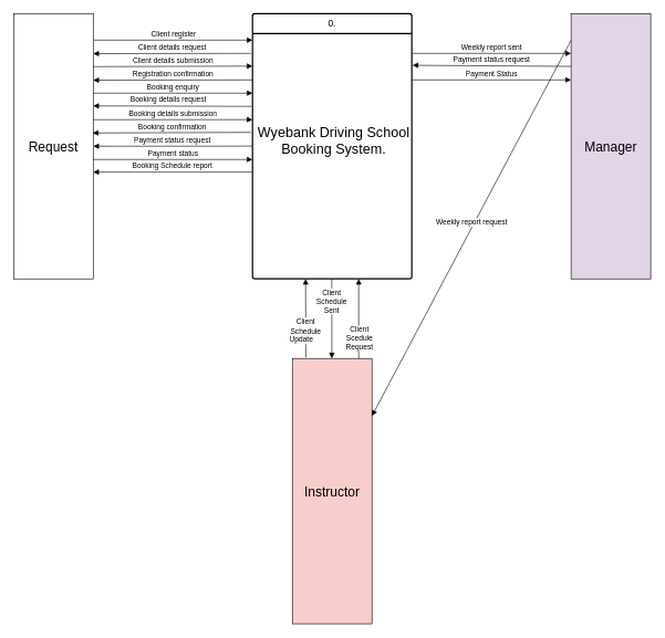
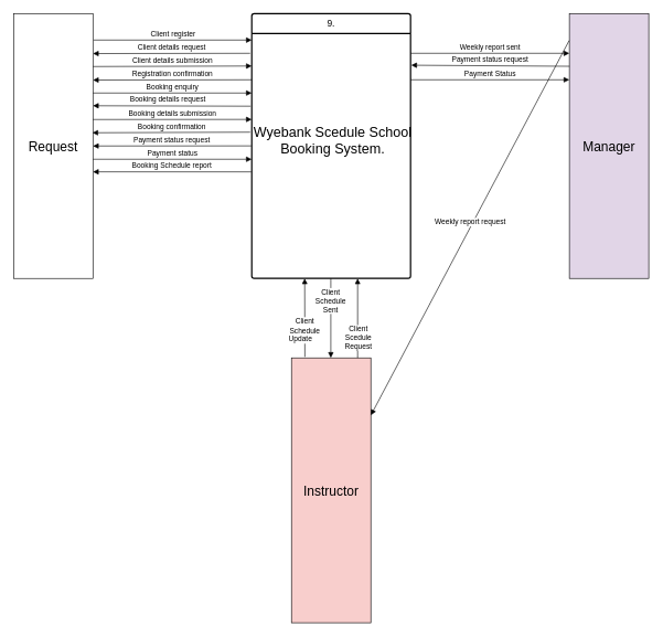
  <mxCell id="0" />
  <mxCell id="1" parent="0" />
- <mxCell id="2" value="0." style="swimlane;childLayout=stackLayout;horizontal=1;startSize=30;horizontalStack=0;rounded=1;fontSize=14;fontStyle=0;strokeWidth=2;resizeParent=0;resizeLast=1;shadow=0;dashed=0;align=center;arcSize=4;whiteSpace=wrap;html=1;" parent="1" vertex="1"><mxGeometry x="380" y="20" width="240" height="400" as="geometry" /></mxCell>
- <mxCell id="3" value="&lt;div style=&quot;&quot;&gt;&lt;font style=&quot;font-size: 18px;&quot;&gt;&lt;br&gt;&lt;/font&gt;&lt;/div&gt;&lt;div style=&quot;&quot;&gt;&lt;font style=&quot;font-size: 18px;&quot;&gt;&lt;br&gt;&lt;/font&gt;&lt;/div&gt;&lt;div style=&quot;&quot;&gt;&lt;font style=&quot;font-size: 24px;&quot;&gt;&lt;br&gt;&lt;/font&gt;&lt;/div&gt;&lt;div style=&quot;&quot;&gt;&lt;font style=&quot;font-size: 24px;&quot;&gt;&lt;br&gt;&lt;/font&gt;&lt;/div&gt;&lt;div style=&quot;&quot;&gt;&lt;br&gt;&lt;/div&gt;&lt;div style=&quot;&quot;&gt;&lt;br&gt;&lt;/div&gt;&lt;div style=&quot;font-size: 21px;&quot;&gt;&lt;font style=&quot;font-size: 21px;&quot;&gt;&lt;span style=&quot;background-color: initial;&quot;&gt;Wyebank Driving School&lt;/span&gt;&lt;br&gt;&lt;/font&gt;&lt;/div&gt;&lt;div style=&quot;font-size: 21px;&quot;&gt;&lt;font style=&quot;font-size: 21px;&quot;&gt;Booking System.&lt;/font&gt;&lt;/div&gt;" style="align=center;strokeColor=none;fillColor=none;spacingLeft=4;fontSize=12;verticalAlign=top;resizable=0;rotatable=0;part=1;html=1;" parent="2" vertex="1"><mxGeometry y="30" width="240" height="370" as="geometry" /></mxCell>
+ <mxCell id="2" value="9." style="swimlane;childLayout=stackLayout;horizontal=1;startSize=30;horizontalStack=0;rounded=1;fontSize=14;fontStyle=0;strokeWidth=2;resizeParent=0;resizeLast=1;shadow=0;dashed=0;align=center;arcSize=4;whiteSpace=wrap;html=1;" parent="1" vertex="1"><mxGeometry x="380" y="20" width="240" height="400" as="geometry" /></mxCell>
+ <mxCell id="3" value="&lt;div style=&quot;&quot;&gt;&lt;font style=&quot;font-size: 18px;&quot;&gt;&lt;br&gt;&lt;/font&gt;&lt;/div&gt;&lt;div style=&quot;&quot;&gt;&lt;font style=&quot;font-size: 18px;&quot;&gt;&lt;br&gt;&lt;/font&gt;&lt;/div&gt;&lt;div style=&quot;&quot;&gt;&lt;font style=&quot;font-size: 24px;&quot;&gt;&lt;br&gt;&lt;/font&gt;&lt;/div&gt;&lt;div style=&quot;&quot;&gt;&lt;font style=&quot;font-size: 24px;&quot;&gt;&lt;br&gt;&lt;/font&gt;&lt;/div&gt;&lt;div style=&quot;&quot;&gt;&lt;br&gt;&lt;/div&gt;&lt;div style=&quot;&quot;&gt;&lt;br&gt;&lt;/div&gt;&lt;div style=&quot;font-size: 21px;&quot;&gt;&lt;font style=&quot;font-size: 21px;&quot;&gt;&lt;span style=&quot;background-color: initial;&quot;&gt;Wyebank Scedule School&lt;/span&gt;&lt;br&gt;&lt;/font&gt;&lt;/div&gt;&lt;div style=&quot;font-size: 21px;&quot;&gt;&lt;font style=&quot;font-size: 21px;&quot;&gt;Booking System.&lt;/font&gt;&lt;/div&gt;" style="align=center;strokeColor=none;fillColor=none;spacingLeft=4;fontSize=12;verticalAlign=top;resizable=0;rotatable=0;part=1;html=1;" parent="2" vertex="1"><mxGeometry y="30" width="240" height="370" as="geometry" /></mxCell>
  <mxCell id="4" value="&lt;font style=&quot;font-size: 20px;&quot;&gt;Request&lt;/font&gt;" style="html=1;whiteSpace=wrap;" parent="1" vertex="1"><mxGeometry x="20" y="20" width="120" height="400" as="geometry" /></mxCell>
  <mxCell id="5" value="Client register" style="html=1;verticalAlign=bottom;endArrow=block;curved=0;rounded=0;exitX=1.007;exitY=0.1;exitDx=0;exitDy=0;exitPerimeter=0;" parent="1" source="4" edge="1"><mxGeometry width="80" relative="1" as="geometry"><mxPoint x="300" y="60" as="sourcePoint" /><mxPoint x="380" y="60" as="targetPoint" /></mxGeometry></mxCell>
  <mxCell id="6" value="Client details request" style="html=1;verticalAlign=bottom;endArrow=block;curved=0;rounded=0;exitX=-0.01;exitY=0.107;exitDx=0;exitDy=0;exitPerimeter=0;" parent="1" edge="1"><mxGeometry width="80" relative="1" as="geometry"><mxPoint x="377.6" y="80" as="sourcePoint" /><mxPoint x="140" y="80.41" as="targetPoint" /></mxGeometry></mxCell>
  <mxCell id="7" value="Registration confirmation" style="html=1;verticalAlign=bottom;endArrow=block;curved=0;rounded=0;entryX=0.985;entryY=0.276;entryDx=0;entryDy=0;entryPerimeter=0;exitX=0;exitY=0.25;exitDx=0;exitDy=0;" parent="1" source="2" edge="1"><mxGeometry width="80" relative="1" as="geometry"><mxPoint x="191.65" y="120" as="sourcePoint" /><mxPoint x="140" y="120.4" as="targetPoint" /></mxGeometry></mxCell>
  <mxCell id="8" value="Client details submission" style="html=1;verticalAlign=bottom;endArrow=block;curved=0;rounded=0;entryX=0;entryY=0.133;entryDx=0;entryDy=0;entryPerimeter=0;" parent="1" target="3" edge="1"><mxGeometry width="80" relative="1" as="geometry"><mxPoint x="140" y="100" as="sourcePoint" /><mxPoint x="220" y="100" as="targetPoint" /><mxPoint as="offset" /></mxGeometry></mxCell>
  <mxCell id="9" value="Booking enquiry" style="html=1;verticalAlign=bottom;endArrow=block;curved=0;rounded=0;" parent="1" edge="1"><mxGeometry width="80" relative="1" as="geometry"><mxPoint x="140" y="140" as="sourcePoint" /><mxPoint x="380" y="140" as="targetPoint" /></mxGeometry></mxCell>
  <mxCell id="10" value="" style="html=1;verticalAlign=bottom;endArrow=block;curved=0;rounded=0;entryX=0.993;entryY=0.348;entryDx=0;entryDy=0;entryPerimeter=0;exitX=-0.01;exitY=0.297;exitDx=0;exitDy=0;exitPerimeter=0;" parent="1" edge="1"><mxGeometry width="80" relative="1" as="geometry"><mxPoint x="378.37" y="159.89" as="sourcePoint" /><mxPoint x="140" y="159.2" as="targetPoint" /></mxGeometry></mxCell>
  <mxCell id="11" value="Booking details request" style="edgeLabel;html=1;align=center;verticalAlign=middle;resizable=0;points=[];" parent="10" vertex="1" connectable="0"><mxGeometry x="0.054" y="-10" relative="1" as="geometry"><mxPoint as="offset" /></mxGeometry></mxCell>
  <mxCell id="12" value="Booking details submission" style="html=1;verticalAlign=bottom;endArrow=block;curved=0;rounded=0;entryX=0;entryY=0.351;entryDx=0;entryDy=0;entryPerimeter=0;" parent="1" target="3" edge="1"><mxGeometry width="80" relative="1" as="geometry"><mxPoint x="140" y="180" as="sourcePoint" /><mxPoint x="220" y="180" as="targetPoint" /></mxGeometry></mxCell>
  <mxCell id="13" value="Booking confirmation" style="html=1;verticalAlign=bottom;endArrow=block;curved=0;rounded=0;entryX=0.993;entryY=0.45;entryDx=0;entryDy=0;entryPerimeter=0;exitX=-0.01;exitY=0.403;exitDx=0;exitDy=0;exitPerimeter=0;" parent="1" source="3" target="4" edge="1"><mxGeometry width="80" relative="1" as="geometry"><mxPoint x="300" y="200" as="sourcePoint" /><mxPoint x="380" y="200" as="targetPoint" /></mxGeometry></mxCell>
  <mxCell id="14" value="Payment status request" style="html=1;verticalAlign=bottom;endArrow=block;curved=0;rounded=0;entryX=1;entryY=0.5;entryDx=0;entryDy=0;exitX=-0.003;exitY=0.459;exitDx=0;exitDy=0;exitPerimeter=0;" parent="1" source="3" target="4" edge="1"><mxGeometry width="80" relative="1" as="geometry"><mxPoint x="290" y="219.5" as="sourcePoint" /><mxPoint x="370" y="219.5" as="targetPoint" /></mxGeometry></mxCell>
  <mxCell id="15" value="Payment status" style="html=1;verticalAlign=bottom;endArrow=block;curved=0;rounded=0;" parent="1" edge="1"><mxGeometry width="80" relative="1" as="geometry"><mxPoint x="140" y="240" as="sourcePoint" /><mxPoint x="380" y="240" as="targetPoint" /><mxPoint as="offset" /></mxGeometry></mxCell>
  <mxCell id="16" value="Booking Schedule report" style="html=1;verticalAlign=bottom;endArrow=block;curved=0;rounded=0;exitX=-0.003;exitY=0.565;exitDx=0;exitDy=0;exitPerimeter=0;" parent="1" source="3" edge="1"><mxGeometry width="80" relative="1" as="geometry"><mxPoint x="230" y="260" as="sourcePoint" /><mxPoint x="140" y="259" as="targetPoint" /></mxGeometry></mxCell>
  <mxCell id="17" value="&lt;font style=&quot;font-size: 20px;&quot;&gt;Instructor&lt;/font&gt;" style="html=1;whiteSpace=wrap;fillColor=#f8cecc;" parent="1" vertex="1"><mxGeometry x="440" y="540" width="120" height="400" as="geometry" /></mxCell>
  <mxCell id="18" value="" style="html=1;verticalAlign=bottom;endArrow=block;curved=0;rounded=0;" parent="1" edge="1"><mxGeometry x="-0.002" width="80" relative="1" as="geometry"><mxPoint x="540" y="540" as="sourcePoint" /><mxPoint x="540" y="420" as="targetPoint" /><mxPoint as="offset" /></mxGeometry></mxCell>
  <mxCell id="19" value="Client&lt;div&gt;Scedule&lt;/div&gt;&lt;div&gt;Request&lt;/div&gt;" style="edgeLabel;html=1;align=center;verticalAlign=middle;resizable=0;points=[];" parent="18" vertex="1" connectable="0"><mxGeometry x="-0.483" relative="1" as="geometry"><mxPoint as="offset" /></mxGeometry></mxCell>
  <mxCell id="20" value="" style="html=1;verticalAlign=bottom;endArrow=block;curved=0;rounded=0;entryX=0.5;entryY=0;entryDx=0;entryDy=0;exitX=0.5;exitY=1;exitDx=0;exitDy=0;" parent="1" edge="1"><mxGeometry width="80" relative="1" as="geometry"><mxPoint x="499.5" y="420" as="sourcePoint" /><mxPoint x="499.5" y="540" as="targetPoint" /></mxGeometry></mxCell>
  <mxCell id="21" value="Client&lt;div&gt;Schedule&lt;/div&gt;&lt;div&gt;Sent&lt;/div&gt;" style="edgeLabel;html=1;align=center;verticalAlign=middle;resizable=0;points=[];" parent="20" vertex="1" connectable="0"><mxGeometry x="-0.45" y="-1" relative="1" as="geometry"><mxPoint as="offset" /></mxGeometry></mxCell>
  <mxCell id="22" value="Client&lt;div&gt;Schedule&lt;/div&gt;&lt;div&gt;Update&lt;span style=&quot;white-space: pre;&quot;&gt;&#09;&lt;/span&gt;&lt;/div&gt;" style="html=1;verticalAlign=bottom;endArrow=block;curved=0;rounded=0;entryX=0.378;entryY=1.004;entryDx=0;entryDy=0;entryPerimeter=0;" parent="1" edge="1"><mxGeometry x="-0.688" width="80" relative="1" as="geometry"><mxPoint x="460.28" y="538.52" as="sourcePoint" /><mxPoint x="460" y="420" as="targetPoint" /><mxPoint as="offset" /></mxGeometry></mxCell>
  <mxCell id="23" value="&lt;font style=&quot;font-size: 20px;&quot;&gt;Manager&lt;/font&gt;" style="html=1;whiteSpace=wrap;fillColor=#e1d5e7;" parent="1" vertex="1"><mxGeometry x="860" y="20" width="120" height="400" as="geometry" /></mxCell>
  <mxCell id="24" value="Weekly report request" style="html=1;verticalAlign=bottom;endArrow=block;curved=0;rounded=0;exitX=-0.003;exitY=0.102;exitDx=0;exitDy=0;exitPerimeter=0;" parent="1" source="23" target="17" edge="1"><mxGeometry width="80" relative="1" as="geometry"><mxPoint x="670" y="60" as="sourcePoint" /><mxPoint x="750" y="60" as="targetPoint" /></mxGeometry></mxCell>
  <mxCell id="25" value="Weekly report sent" style="html=1;verticalAlign=bottom;endArrow=block;curved=0;rounded=0;entryX=0;entryY=0.15;entryDx=0;entryDy=0;entryPerimeter=0;" parent="1" target="23" edge="1"><mxGeometry width="80" relative="1" as="geometry"><mxPoint x="620" y="80" as="sourcePoint" /><mxPoint x="700" y="80" as="targetPoint" /></mxGeometry></mxCell>
  <mxCell id="26" value="Payment status request" style="html=1;verticalAlign=bottom;endArrow=block;curved=0;rounded=0;exitX=0.001;exitY=0.199;exitDx=0;exitDy=0;exitPerimeter=0;" parent="1" source="23" edge="1"><mxGeometry width="80" relative="1" as="geometry"><mxPoint x="700" y="100" as="sourcePoint" /><mxPoint x="621" y="98" as="targetPoint" /></mxGeometry></mxCell>
  <mxCell id="27" value="Payment Status" style="html=1;verticalAlign=bottom;endArrow=block;curved=0;rounded=0;entryX=0;entryY=0.25;entryDx=0;entryDy=0;" parent="1" target="23" edge="1"><mxGeometry width="80" relative="1" as="geometry"><mxPoint x="620" y="120" as="sourcePoint" /><mxPoint x="700" y="120" as="targetPoint" /></mxGeometry></mxCell>
